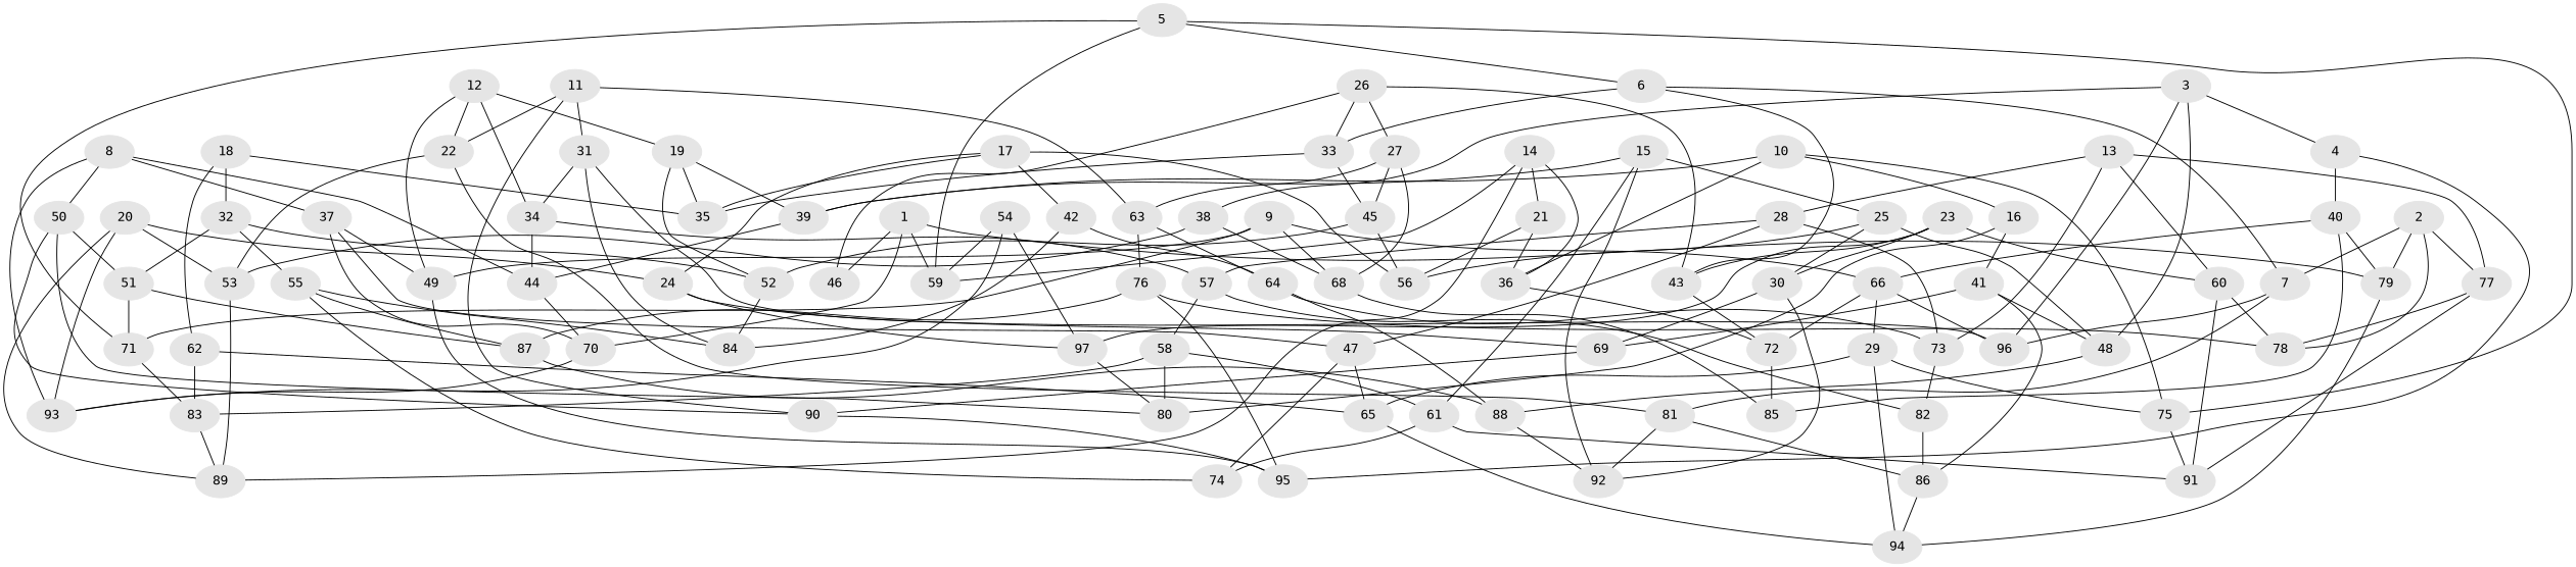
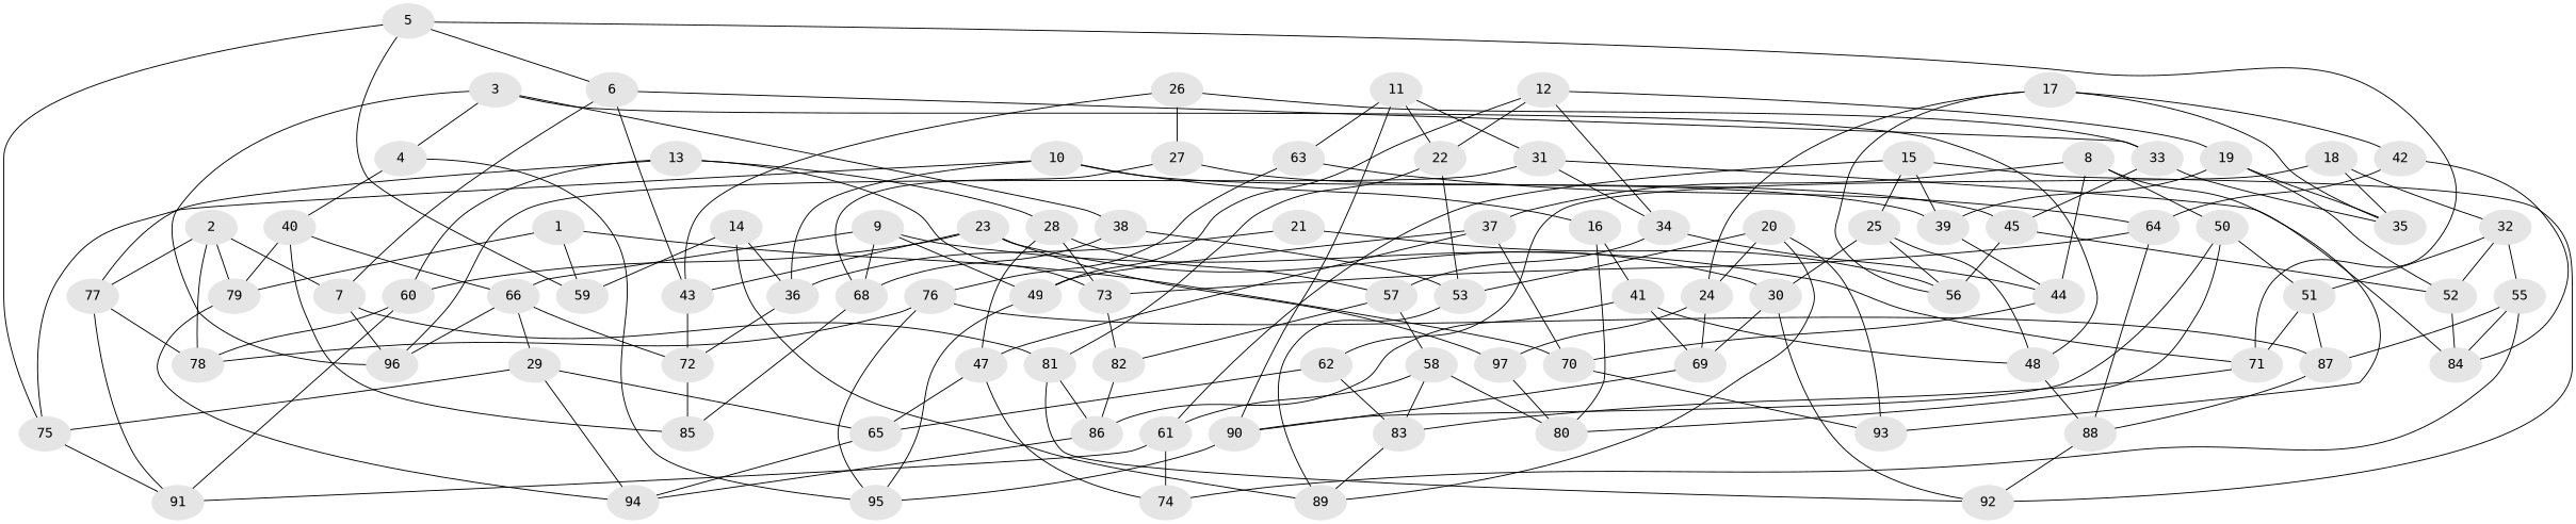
  graph {
    fontname="DejaVu Sans Mono"
    node [color=gray90 fontname="DejaVu Sans Mono" style=filled]
    edge [fontname="DejaVu Sans Mono"]
    1
-   46
    59
    70
    79
    93
    94
    2
    7
    77
    78
    96
    81
    91
    3
    4
    38
    48
    40
    95
    68
    53
    88
    66
    85
    5
    6
    71
    75
    33
    43
    83
    35
    45
    72
    92
    86
    8
    37
    44
    50
    49
    47
    90
    80
    51
    9
    29
    10
    16
    36
    39
    41
    11
    22
    31
    63
    34
    84
    64
    76
    12
    19
    52
    57
    13
    28
    60
    73
    82
    14
    21
    89
    56
    15
    25
    61
    30
    74
    69
    17
    24
    42
    n84 [label=97]
    18
    32
    62
    55
    65
    20
    23
    26
    27
    58
    87
-   54
-   1 -- 46
    1 -- 59
    1 -- 70
    1 -- 79
    70 -- 93
    79 -- 94
    2 -- 79
    2 -- 7
    2 -- 77
    2 -- 78
    7 -- 96
    7 -- 81
    77 -- 78
    77 -- 91
    81 -- 92
    81 -- 86
    3 -- 96
    3 -- 4
    3 -- 38
    3 -- 48
    4 -- 40
    4 -- 95
    38 -- 68
    38 -- 53
    48 -- 88
    40 -- 79
    40 -- 66
    40 -- 85
    68 -- 85
    53 -- 89
    88 -- 92
    66 -- 96
    66 -- 72
    66 -- 29
    5 -- 59
    5 -- 6
    5 -- 71
    5 -- 75
    6 -- 7
    6 -- 33
    6 -- 43
    71 -- 83
    75 -- 91
    33 -- 35
    33 -- 45
    43 -- 72
    83 -- 89
    45 -- 52
    45 -- 56
    72 -- 85
    86 -- 94
    8 -- 93
    8 -- 37
    8 -- 44
    8 -- 50
    37 -- 70
    37 -- 49
    37 -- 47
    44 -- 70
    50 -- 90
    50 -- 80
    50 -- 51
    49 -- 95
    47 -- 74
    47 -- 65
    90 -- 95
    51 -- 71
    51 -- 87
    9 -- 68
    9 -- 66
    9 -- 71
    9 -- 49
    29 -- 94
    29 -- 75
    29 -- 65
    10 -- 75
    10 -- 16
    10 -- 36
    10 -- 39
    16 -- 80
    16 -- 41
    36 -- 72
    39 -- 44
    41 -- 48
    41 -- 86
    41 -- 69
    11 -- 90
    11 -- 22
    11 -- 31
    11 -- 63
    22 -- 81
    22 -- 53
    31 -- 96
    31 -- 34
    31 -- 84
    63 -- 64
    63 -- 76
    34 -- 44
    34 -- 57
    64 -- 88
    64 -- 73
    76 -- 78
    76 -- 95
    76 -- 87
    12 -- 49
    12 -- 22
    12 -- 34
    12 -- 19
    19 -- 35
    19 -- 39
    19 -- 52
    52 -- 84
    57 -- 82
    57 -- 58
    13 -- 77
    13 -- 28
    13 -- 60
    13 -- 73
    28 -- 47
    28 -- 57
    28 -- 73
    60 -- 78
    60 -- 91
    73 -- 82
    82 -- 86
    14 -- 59
    14 -- 36
-   14 -- 21
    14 -- 89
    21 -- 36
    21 -- 56
    15 -- 92
    15 -- 39
    15 -- 25
    15 -- 61
    25 -- 48
    25 -- 56
    25 -- 30
    61 -- 91
    61 -- 74
    30 -- 92
    30 -- 69
    69 -- 90
    17 -- 35
    17 -- 56
    17 -- 24
    17 -- 42
    24 -- 69
    24 -- n84
    42 -- 84
    42 -- 64
    n84 -- 80
    18 -- 35
    18 -- 32
    18 -- 62
    32 -- 51
    32 -- 52
    32 -- 55
    62 -- 83
    62 -- 65
    55 -- 84
    55 -- 74
    55 -- 87
    65 -- 94
    20 -- 93
    20 -- 53
    20 -- 89
    20 -- 24
    23 -- 43
    23 -- 60
    23 -- 30
    23 -- n84
-   26 -- 46
    26 -- 33
    26 -- 43
    26 -- 27
    27 -- 68
    27 -- 45
-   27 -- 63
    58 -- 83
    58 -- 80
    58 -- 61
    87 -- 88
-   54 -- 59
-   54 -- 93
-   54 -- n84
  }
